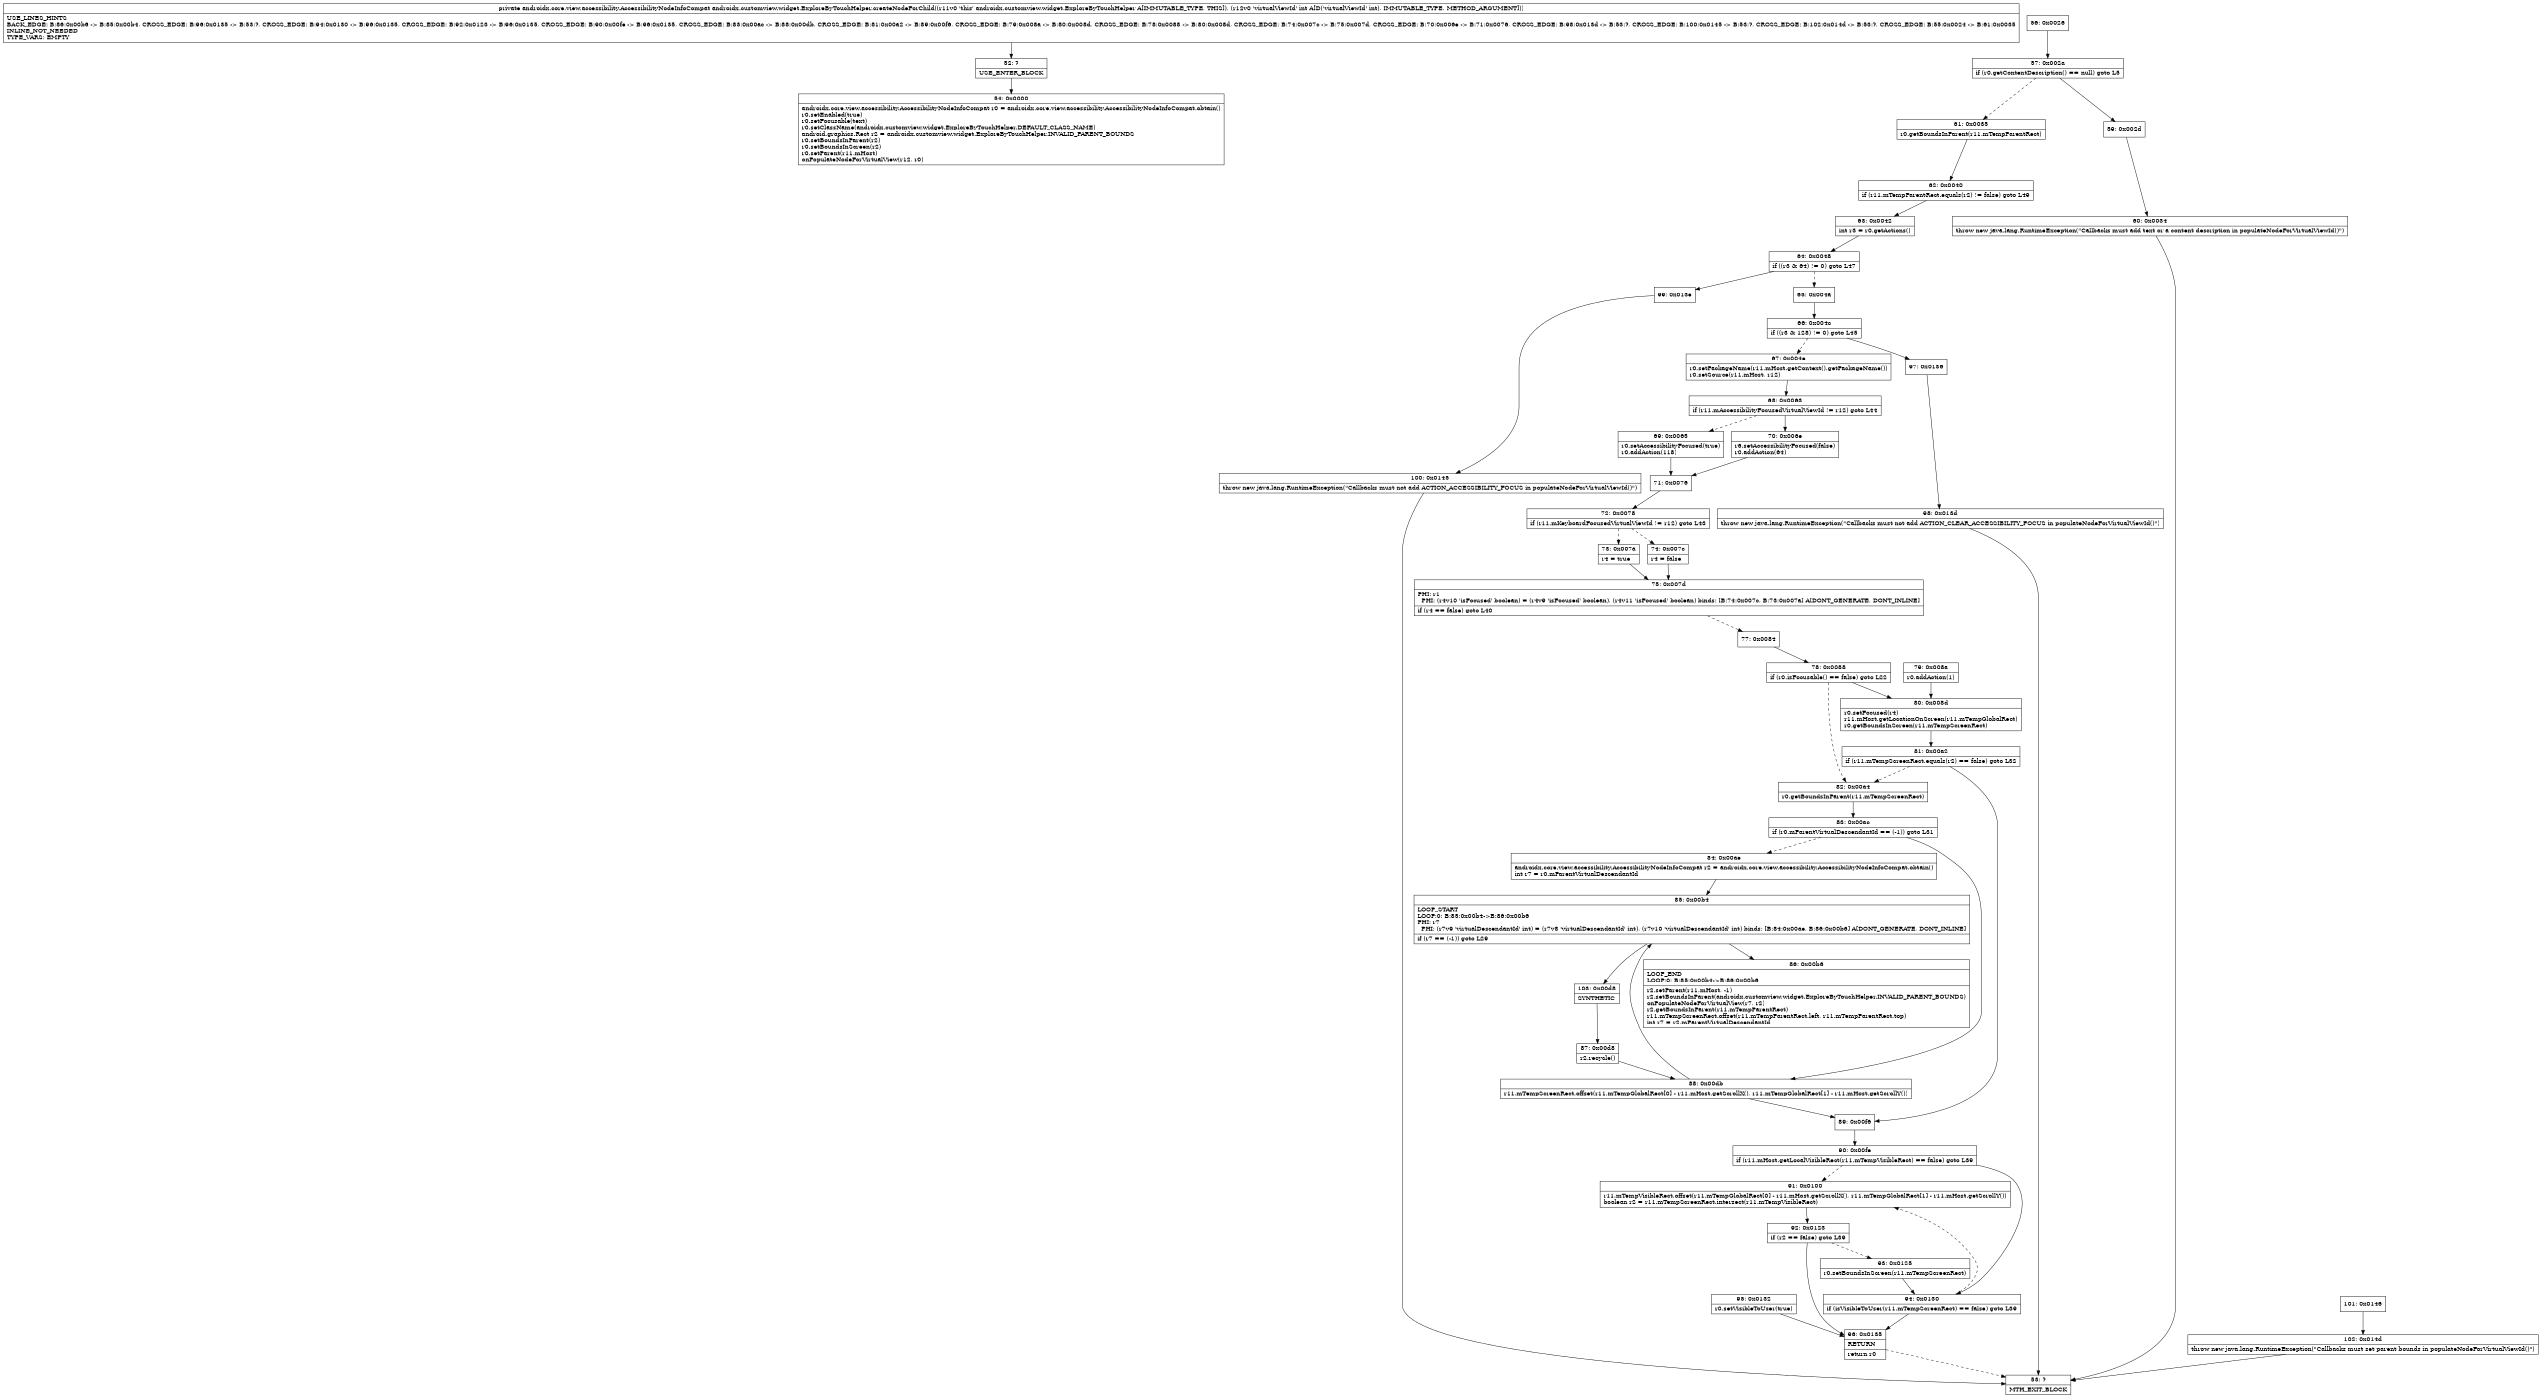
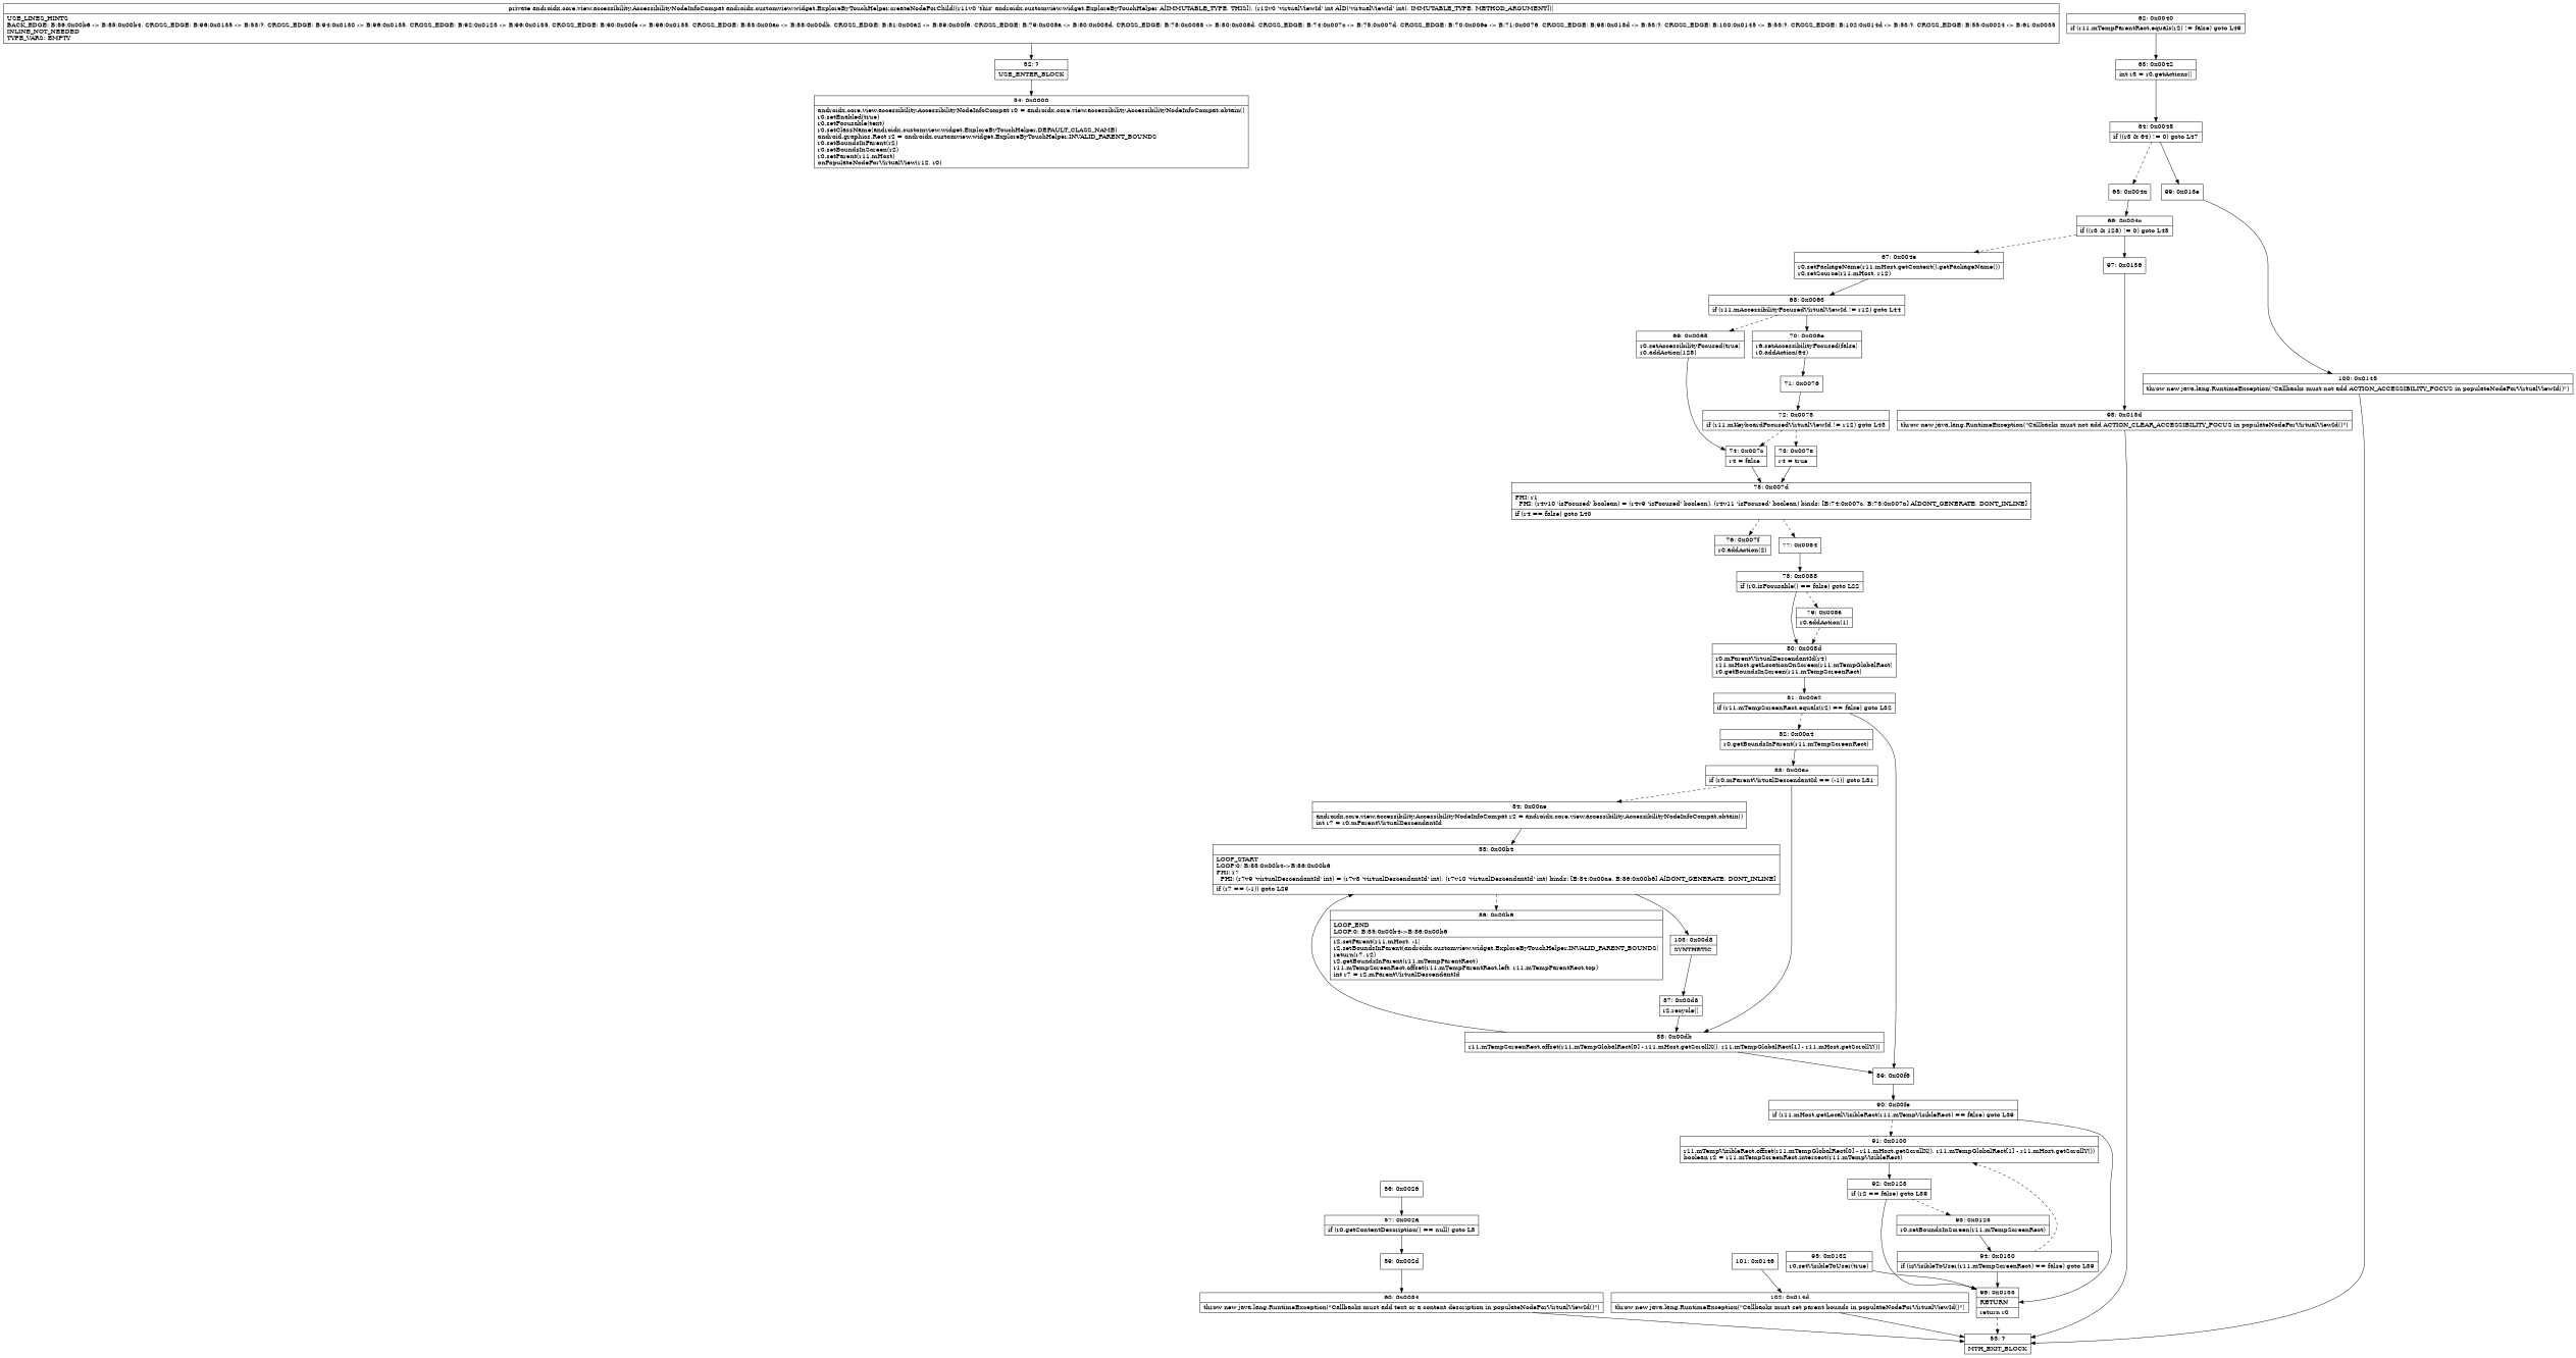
  digraph {
    node [shape=record]
    n1 [label="{52\:\ ?|USE_ENTER_BLOCK\l}"]
    n2 [label="{54\:\ 0x0000|androidx.core.view.accessibility.AccessibilityNodeInfoCompat r0 = androidx.core.view.accessibility.AccessibilityNodeInfoCompat.obtain()\lr0.setEnabled(true)\lr0.setFocusable(text)\lr0.setClassName(androidx.customview.widget.ExploreByTouchHelper.DEFAULT_CLASS_NAME)\landroid.graphics.Rect r2 = androidx.customview.widget.ExploreByTouchHelper.INVALID_PARENT_BOUNDS\lr0.setBoundsInParent(r2)\lr0.setBoundsInScreen(r2)\lr0.setParent(r11.mHost)\lonPopulateNodeForVirtualView(r12, r0)\l}"]
    n3 [label="{56\:\ 0x0026}"]
    n4 [label="{57\:\ 0x002a|if (r0.getContentDescription() == null) goto L5\l}"]
-   n5 [label="{61\:\ 0x0035|r0.getBoundsInParent(r11.mTempParentRect)\l}"]
    n6 [label="{62\:\ 0x0040|if (r11.mTempParentRect.equals(r2) != false) goto L49\l}"]
    n7 [label="{59\:\ 0x002d}"]
    n8 [label="{60\:\ 0x0034|throw new java.lang.RuntimeException(\"Callbacks must add text or a content description in populateNodeForVirtualViewId()\")\l}"]
    n9 [label="{53\:\ ?|MTH_EXIT_BLOCK\l}"]
    n10 [label="{63\:\ 0x0042|int r3 = r0.getActions()\l}"]
    n11 [label="{64\:\ 0x0048|if ((r3 & 64) != 0) goto L47\l}"]
    n12 [label="{101\:\ 0x0146}"]
    n13 [label="{102\:\ 0x014d|throw new java.lang.RuntimeException(\"Callbacks must set parent bounds in populateNodeForVirtualViewId()\")\l}"]
    n14 [label="{65\:\ 0x004a}"]
    n15 [label="{99\:\ 0x013e}"]
    n16 [label="{66\:\ 0x004c|if ((r3 & 128) != 0) goto L45\l}"]
    n17 [label="{100\:\ 0x0145|throw new java.lang.RuntimeException(\"Callbacks must not add ACTION_ACCESSIBILITY_FOCUS in populateNodeForVirtualViewId()\")\l}"]
    n18 [label="{67\:\ 0x004e|r0.setPackageName(r11.mHost.getContext().getPackageName())\lr0.setSource(r11.mHost, r12)\l}"]
    n19 [label="{97\:\ 0x0136}"]
    n20 [label="{68\:\ 0x0063|if (r11.mAccessibilityFocusedVirtualViewId != r12) goto L44\l}"]
    n21 [label="{98\:\ 0x013d|throw new java.lang.RuntimeException(\"Callbacks must not add ACTION_CLEAR_ACCESSIBILITY_FOCUS in populateNodeForVirtualViewId()\")\l}"]
-   n22 [label="{69\:\ 0x0065|r0.setAccessibilityFocused(true)\lr0.addAction(118)\l}"]
+   n22 [label="{69\:\ 0x0065|r0.setAccessibilityFocused(true)\lr0.addAction(128)\l}"]
    n23 [label="{70\:\ 0x006e|r6.setAccessibilityFocused(false)\lr0.addAction(64)\l}"]
    n24 [label="{71\:\ 0x0076}"]
    n25 [label="{72\:\ 0x0078|if (r11.mKeyboardFocusedVirtualViewId != r12) goto L43\l}"]
    n26 [label="{73\:\ 0x007a|r4 = true\l}"]
    n27 [label="{74\:\ 0x007c|r4 = false\l}"]
    n28 [label="{75\:\ 0x007d|PHI: r1 \l  PHI: (r4v10 'isFocused' boolean) = (r4v9 'isFocused' boolean), (r4v11 'isFocused' boolean) binds: [B:74:0x007c, B:73:0x007a] A[DONT_GENERATE, DONT_INLINE]\l|if (r4 == false) goto L40\l}"]
+   n29 [label="{76\:\ 0x007f|r0.addAction(2)\l}"]
    n30 [label="{77\:\ 0x0084}"]
    n31 [label="{78\:\ 0x0088|if (r0.isFocusable() == false) goto L22\l}"]
-   n32 [label="{80\:\ 0x008d|r0.setFocused(r4)\lr11.mHost.getLocationOnScreen(r11.mTempGlobalRect)\lr0.getBoundsInScreen(r11.mTempScreenRect)\l}"]
+   n32 [label="{80\:\ 0x008d|r0.mParentVirtualDescendantId(r4)\lr11.mHost.getLocationOnScreen(r11.mTempGlobalRect)\lr0.getBoundsInScreen(r11.mTempScreenRect)\l}"]
    n33 [label="{81\:\ 0x00a2|if (r11.mTempScreenRect.equals(r2) == false) goto L32\l}"]
    n34 [label="{82\:\ 0x00a4|r0.getBoundsInParent(r11.mTempScreenRect)\l}"]
    n35 [label="{89\:\ 0x00f6}"]
    n36 [label="{83\:\ 0x00ac|if (r0.mParentVirtualDescendantId == (\-1)) goto L31\l}"]
    n37 [label="{90\:\ 0x00fe|if (r11.mHost.getLocalVisibleRect(r11.mTempVisibleRect) == false) goto L39\l}"]
    n38 [label="{84\:\ 0x00ae|androidx.core.view.accessibility.AccessibilityNodeInfoCompat r2 = androidx.core.view.accessibility.AccessibilityNodeInfoCompat.obtain()\lint r7 = r0.mParentVirtualDescendantId\l}"]
    n39 [label="{88\:\ 0x00db|r11.mTempScreenRect.offset(r11.mTempGlobalRect[0] \- r11.mHost.getScrollX(), r11.mTempGlobalRect[1] \- r11.mHost.getScrollY())\l}"]
    n40 [label="{85\:\ 0x00b4|LOOP_START\lLOOP:0: B:85:0x00b4\-\>B:86:0x00b6\lPHI: r7 \l  PHI: (r7v9 'virtualDescendantId' int) = (r7v8 'virtualDescendantId' int), (r7v10 'virtualDescendantId' int) binds: [B:84:0x00ae, B:86:0x00b6] A[DONT_GENERATE, DONT_INLINE]\l|if (r7 == (\-1)) goto L29\l}"]
-   n41 [label="{86\:\ 0x00b6|LOOP_END\lLOOP:0: B:85:0x00b4\-\>B:86:0x00b6\l|r2.setParent(r11.mHost, \-1)\lr2.setBoundsInParent(androidx.customview.widget.ExploreByTouchHelper.INVALID_PARENT_BOUNDS)\lonPopulateNodeForVirtualView(r7, r2)\lr2.getBoundsInParent(r11.mTempParentRect)\lr11.mTempScreenRect.offset(r11.mTempParentRect.left, r11.mTempParentRect.top)\lint r7 = r2.mParentVirtualDescendantId\l}"]
+   n41 [label="{86\:\ 0x00b6|LOOP_END\lLOOP:0: B:85:0x00b4\-\>B:86:0x00b6\l|r2.setParent(r11.mHost, \-1)\lr2.setBoundsInParent(androidx.customview.widget.ExploreByTouchHelper.INVALID_PARENT_BOUNDS)\lreturn(r7, r2)\lr2.getBoundsInParent(r11.mTempParentRect)\lr11.mTempScreenRect.offset(r11.mTempParentRect.left, r11.mTempParentRect.top)\lint r7 = r2.mParentVirtualDescendantId\l}"]
    n42 [label="{103\:\ 0x00d8|SYNTHETIC\l}"]
    n43 [label="{87\:\ 0x00d8|r2.recycle()\l}"]
    n44 [label="{91\:\ 0x0100|r11.mTempVisibleRect.offset(r11.mTempGlobalRect[0] \- r11.mHost.getScrollX(), r11.mTempGlobalRect[1] \- r11.mHost.getScrollY())\lboolean r2 = r11.mTempScreenRect.intersect(r11.mTempVisibleRect)\l}"]
    n45 [label="{96\:\ 0x0135|RETURN\l|return r0\l}"]
    n46 [label="{92\:\ 0x0123|if (r2 == false) goto L39\l}"]
    n47 [label="{93\:\ 0x0125|r0.setBoundsInScreen(r11.mTempScreenRect)\l}"]
    n48 [label="{94\:\ 0x0130|if (isVisibleToUser(r11.mTempScreenRect) == false) goto L39\l}"]
    n49 [label="{95\:\ 0x0132|r0.setVisibleToUser(true)\l}"]
    n50 [label="{79\:\ 0x008a|r0.addAction(1)\l}"]
    n51 [label="{private androidx.core.view.accessibility.AccessibilityNodeInfoCompat androidx.customview.widget.ExploreByTouchHelper.createNodeForChild((r11v0 'this' androidx.customview.widget.ExploreByTouchHelper A[IMMUTABLE_TYPE, THIS]), (r12v0 'virtualViewId' int A[D('virtualViewId' int), IMMUTABLE_TYPE, METHOD_ARGUMENT]))  | USE_LINES_HINTS\lBACK_EDGE: B:86:0x00b6 \-\> B:85:0x00b4, CROSS_EDGE: B:96:0x0135 \-\> B:53:?, CROSS_EDGE: B:94:0x0130 \-\> B:96:0x0135, CROSS_EDGE: B:92:0x0123 \-\> B:96:0x0135, CROSS_EDGE: B:90:0x00fe \-\> B:96:0x0135, CROSS_EDGE: B:83:0x00ac \-\> B:88:0x00db, CROSS_EDGE: B:81:0x00a2 \-\> B:89:0x00f6, CROSS_EDGE: B:79:0x008a \-\> B:80:0x008d, CROSS_EDGE: B:78:0x0088 \-\> B:80:0x008d, CROSS_EDGE: B:74:0x007c \-\> B:75:0x007d, CROSS_EDGE: B:70:0x006e \-\> B:71:0x0076, CROSS_EDGE: B:98:0x013d \-\> B:53:?, CROSS_EDGE: B:100:0x0145 \-\> B:53:?, CROSS_EDGE: B:102:0x014d \-\> B:53:?, CROSS_EDGE: B:55:0x0024 \-\> B:61:0x0035\lINLINE_NOT_NEEDED\lTYPE_VARS: EMPTY\l}"]
    n1 -> n2
    n3 -> n4
-   n4 -> n5 [style=dashed]
    n4 -> n7
-   n5 -> n6
    n6 -> n10 [style=solid]
    n7 -> n8
    n8 -> n9
    n10 -> n11
    n11 -> n14 [style=dashed]
    n11 -> n15
    n12 -> n13
    n13 -> n9
    n14 -> n16
    n15 -> n17
    n16 -> n18 [style=dashed]
    n16 -> n19
    n17 -> n9
    n18 -> n20
    n19 -> n21
    n20 -> n22 [style=dashed]
    n20 -> n23
    n21 -> n9
-   n22 -> n24
+   n22 -> n27
    n23 -> n24
    n24 -> n25
    n25 -> n26 [style=dashed]
    n25 -> n27 [style=dashed]
    n26 -> n28
    n27 -> n28
+   n28 -> n29 [style=dashed]
    n28 -> n30 [style=dashed]
    n30 -> n31
    n31 -> n32
-   n31 -> n34 [style=dashed]
+   n31 -> n50 [style=dashed]
    n32 -> n33
    n33 -> n34 [style=dashed]
    n33 -> n35
    n34 -> n36
    n35 -> n37
    n36 -> n38 [style=dashed]
    n36 -> n39
    n37 -> n44 [style=dashed]
-   n37 -> n48
+   n37 -> n45
    n38 -> n40
    n39 -> n35
    n39 -> n40
-   n40 -> n41 [style=solid]
+   n40 -> n41 [style=dashed]
    n40 -> n42
    n42 -> n43
    n43 -> n39
    n44 -> n46
    n45 -> n9 [style=dashed]
    n46 -> n45
    n46 -> n47 [style=dashed]
    n47 -> n48
    n48 -> n44 [style=dashed]
    n48 -> n45
    n49 -> n45
-   n50 -> n32
+   n50 -> n32 [style=dashed]
    n51 -> n1
  }
